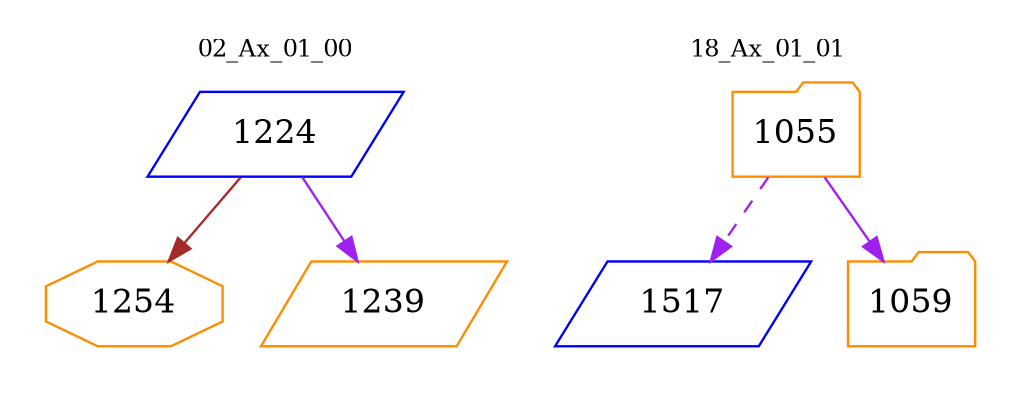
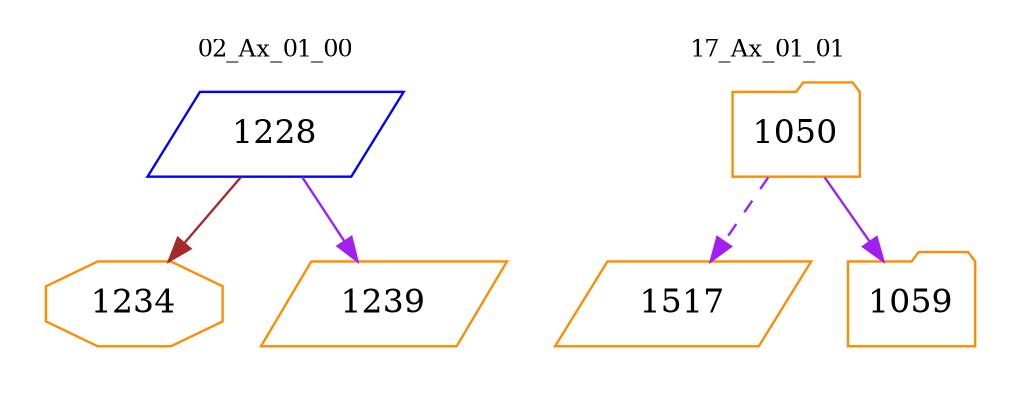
  digraph {
    node [color=darkorange shape=parallelogram]
    edge [color=purple style=solid]
-   n1 [color=blue label=1224]
-   n2 [label=1254 shape=octagon]
+   n1 [color=blue label=1228]
+   n2 [label=1234 shape=octagon]
    n3 [label=1239]
-   n4 [label=1055 shape=folder]
-   n5 [color=blue label=1517]
+   n4 [label=1050 shape=folder]
+   n5 [label=1517]
    n6 [label=1059 shape=folder]
    subgraph cluster_1 {
      color=white
      fontsize=10
      label="02_Ax_01_00"
      n1
      n2
      n3
    }
    subgraph cluster_2 {
      color=white
      fontsize=10
-     label="18_Ax_01_01"
+     label="17_Ax_01_01"
      n4
      n5
      n6
    }
    n1 -> n2 [color=brown]
    n1 -> n3
    n4 -> n5 [style=dashed]
    n4 -> n6
  }
